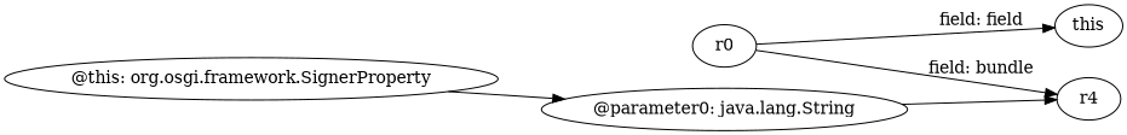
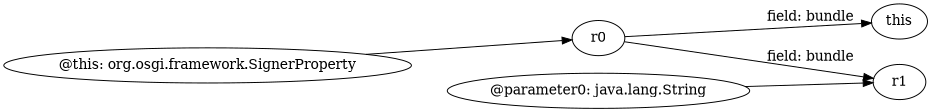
  digraph {
    rankdir=LR
    n1 [label=r0]
    n2 [label=this]
-   n3 [label=r4]
+   n3 [label=r1]
    n4 [label="@this: org.osgi.framework.SignerProperty"]
    n5 [label="@parameter0: java.lang.String"]
-   n1 -> n2 [label="field: field"]
+   n1 -> n2 [label="field: bundle"]
    n1 -> n3 [label="field: bundle"]
-   n4 -> n5
+   n4 -> n1
    n5 -> n3
  }
